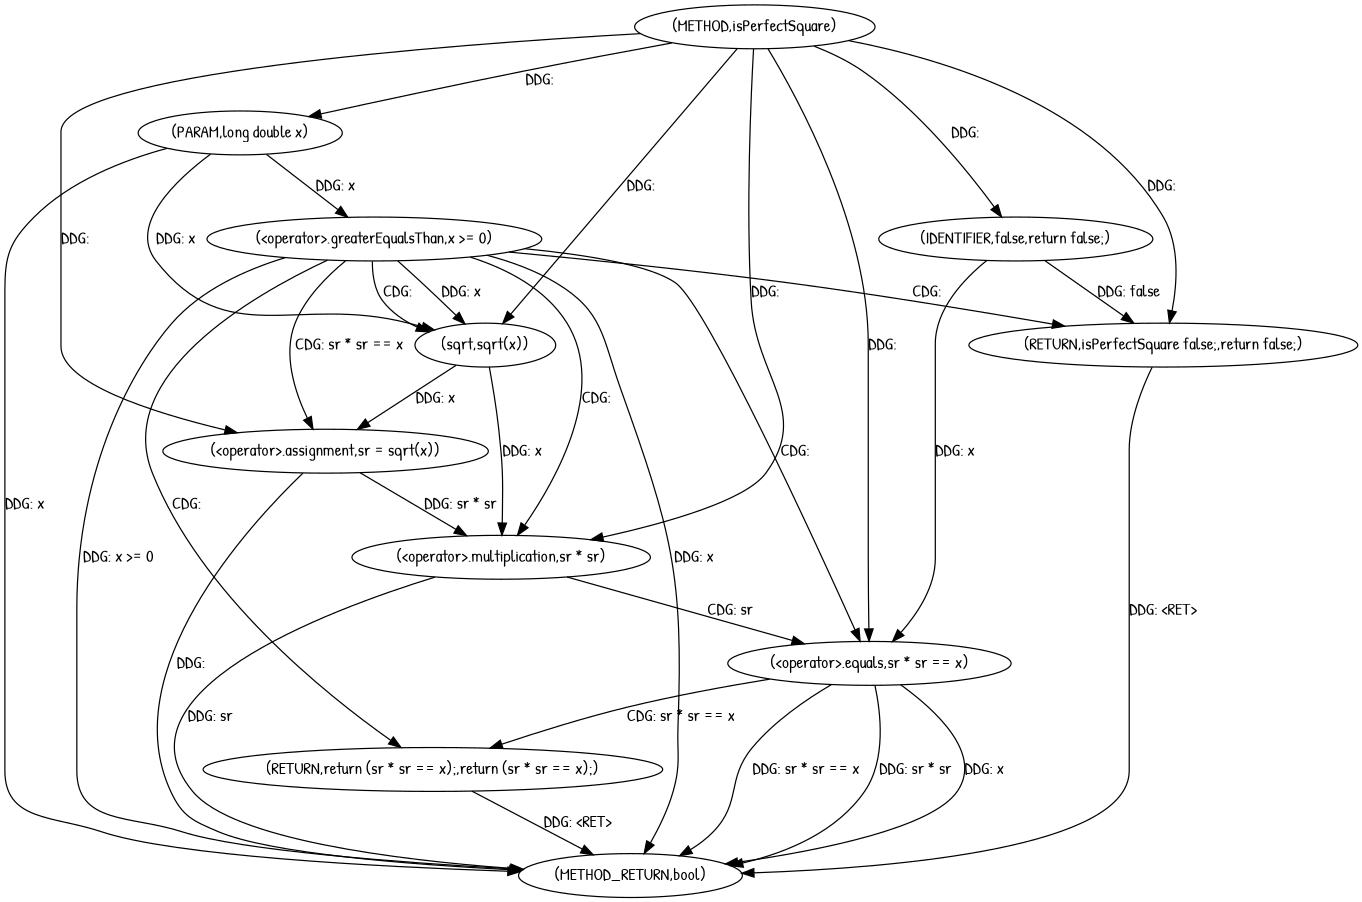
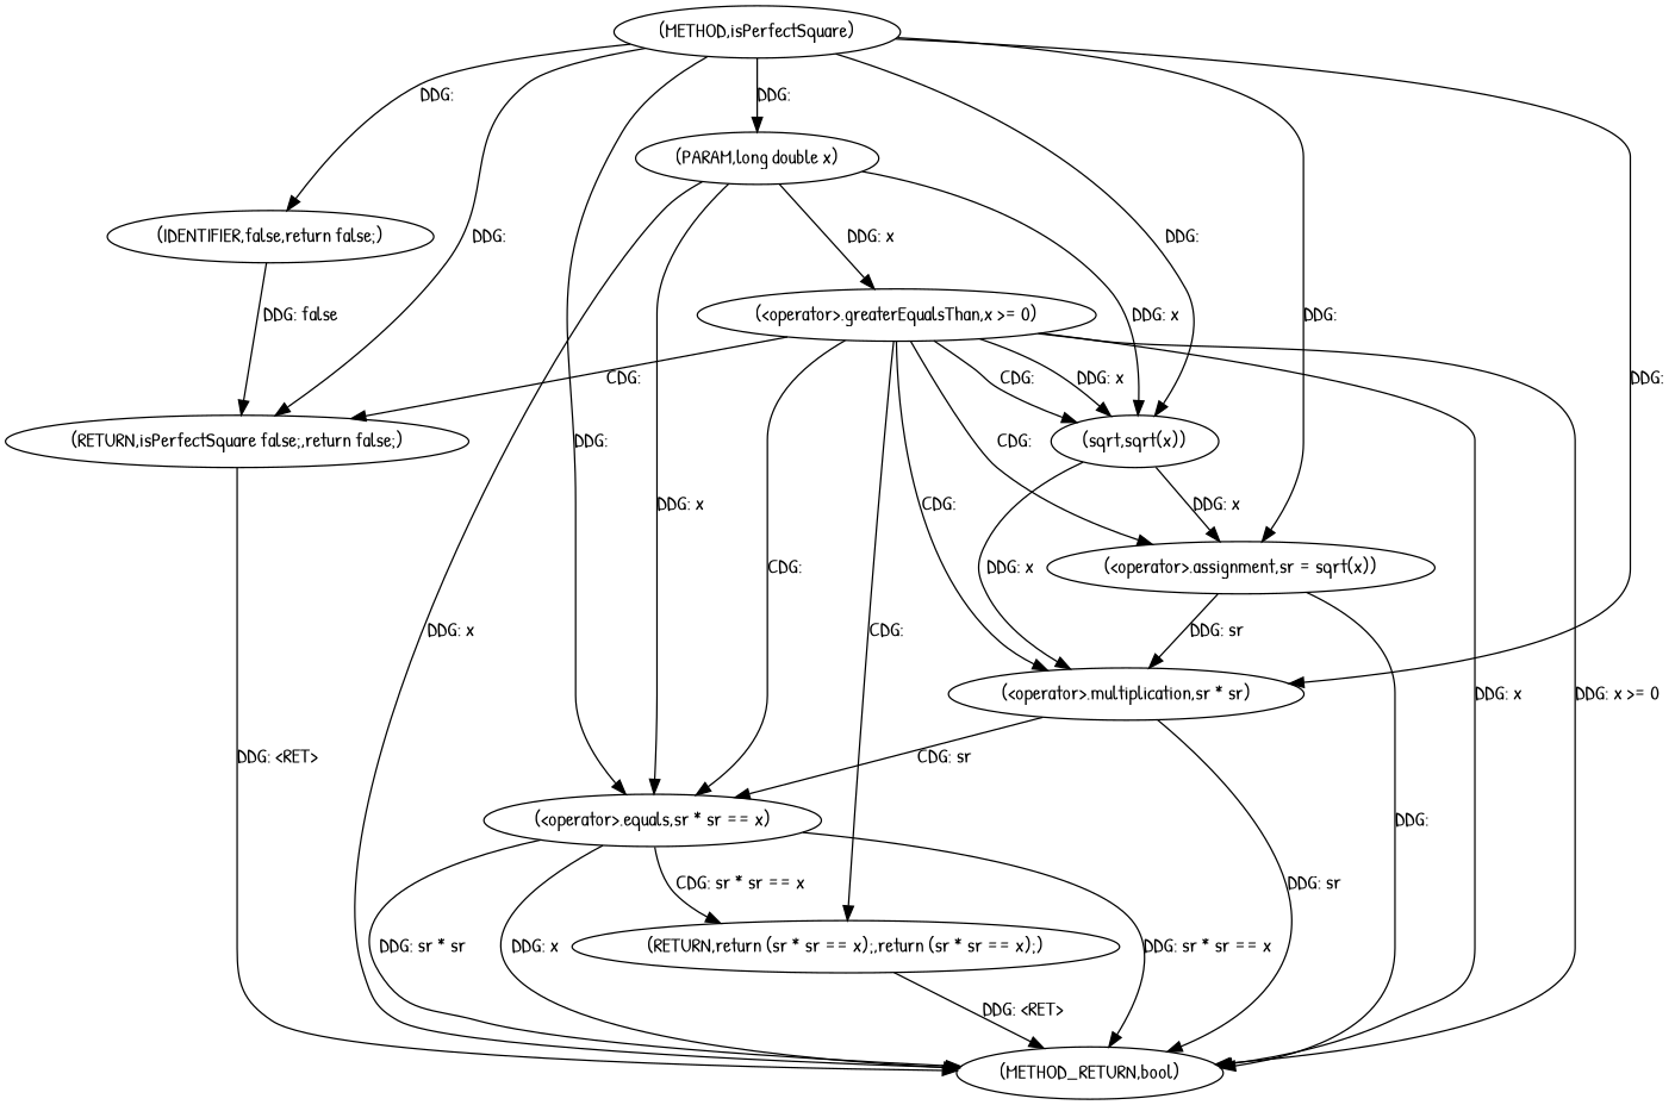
  digraph {
    fontname="Patrick Hand"
    node [fontname="Patrick Hand"]
    edge [fontname="Patrick Hand"]
    n1 [label="(METHOD,isPerfectSquare)"]
    n2 [label="(PARAM,long double x)"]
    n3 [label="(RETURN,isPerfectSquare false;,return false;)"]
    n4 [label="(IDENTIFIER,false,return false;)"]
    n5 [label="(<operator>.assignment,sr = sqrt(x))"]
    n6 [label="(<operator>.equals,sr * sr == x)"]
    n7 [label="(sqrt,sqrt(x))"]
    n8 [label="(<operator>.multiplication,sr * sr)"]
    n9 [label="(<operator>.greaterEqualsThan,x >= 0)"]
    n10 [label="(METHOD_RETURN,bool)"]
    n11 [label="(RETURN,return (sr * sr == x);,return (sr * sr == x);)"]
    n1 -> n2 [label="DDG: "]
    n1 -> n3 [label="DDG: "]
    n1 -> n4 [label="DDG: "]
    n1 -> n5 [label="DDG: "]
    n1 -> n6 [label="DDG: "]
    n1 -> n7 [label="DDG: "]
    n1 -> n8 [label="DDG: "]
-   n4 -> n6 [label="DDG: x"]
+   n2 -> n6 [label="DDG: x"]
    n2 -> n7 [label="DDG: x"]
    n2 -> n9 [label="DDG: x"]
    n2 -> n10 [label="DDG: x"]
    n3 -> n10 [label="DDG: <RET>"]
    n4 -> n3 [label="DDG: false"]
-   n5 -> n8 [label="DDG: sr * sr"]
+   n5 -> n8 [label="DDG: sr"]
    n5 -> n10 [label="DDG: "]
    n6 -> n10 [label="DDG: sr * sr"]
    n6 -> n10 [label="DDG: x"]
    n6 -> n10 [label="DDG: sr * sr == x"]
    n6 -> n11 [label="CDG: sr * sr == x"]
    n7 -> n5 [label="DDG: x"]
    n7 -> n8 [label="DDG: x"]
    n8 -> n6 [label="CDG: sr"]
    n8 -> n10 [label="DDG: sr"]
    n9 -> n3 [label="CDG: "]
-   n9 -> n5 [label="CDG: sr * sr == x"]
+   n9 -> n5 [label="CDG: "]
    n9 -> n6 [label="CDG: "]
    n9 -> n7 [label="DDG: x"]
    n9 -> n7 [label="CDG: "]
    n9 -> n8 [label="CDG: "]
    n9 -> n10 [label="DDG: x"]
    n9 -> n10 [label="DDG: x >= 0"]
    n9 -> n11 [label="CDG: "]
    n11 -> n10 [label="DDG: <RET>"]
  }
